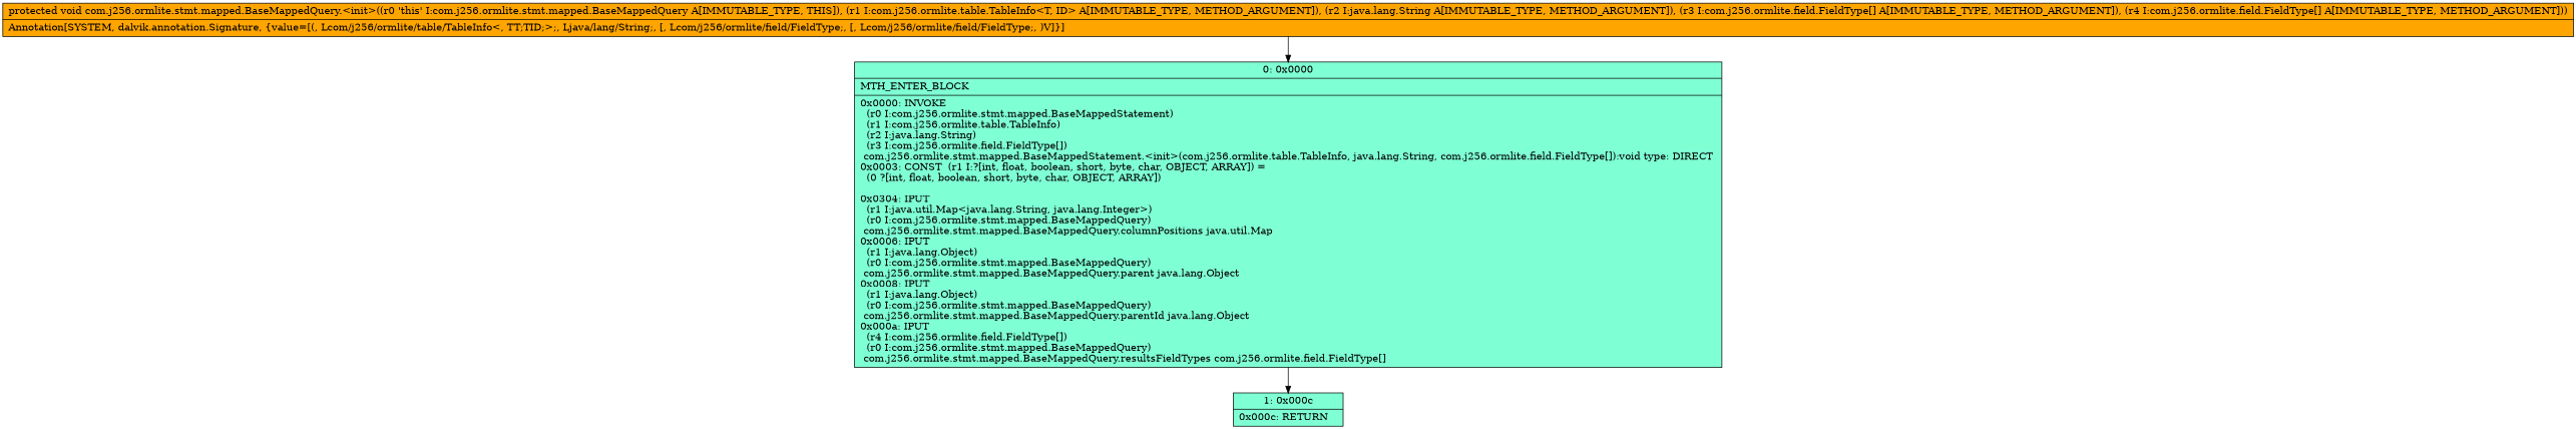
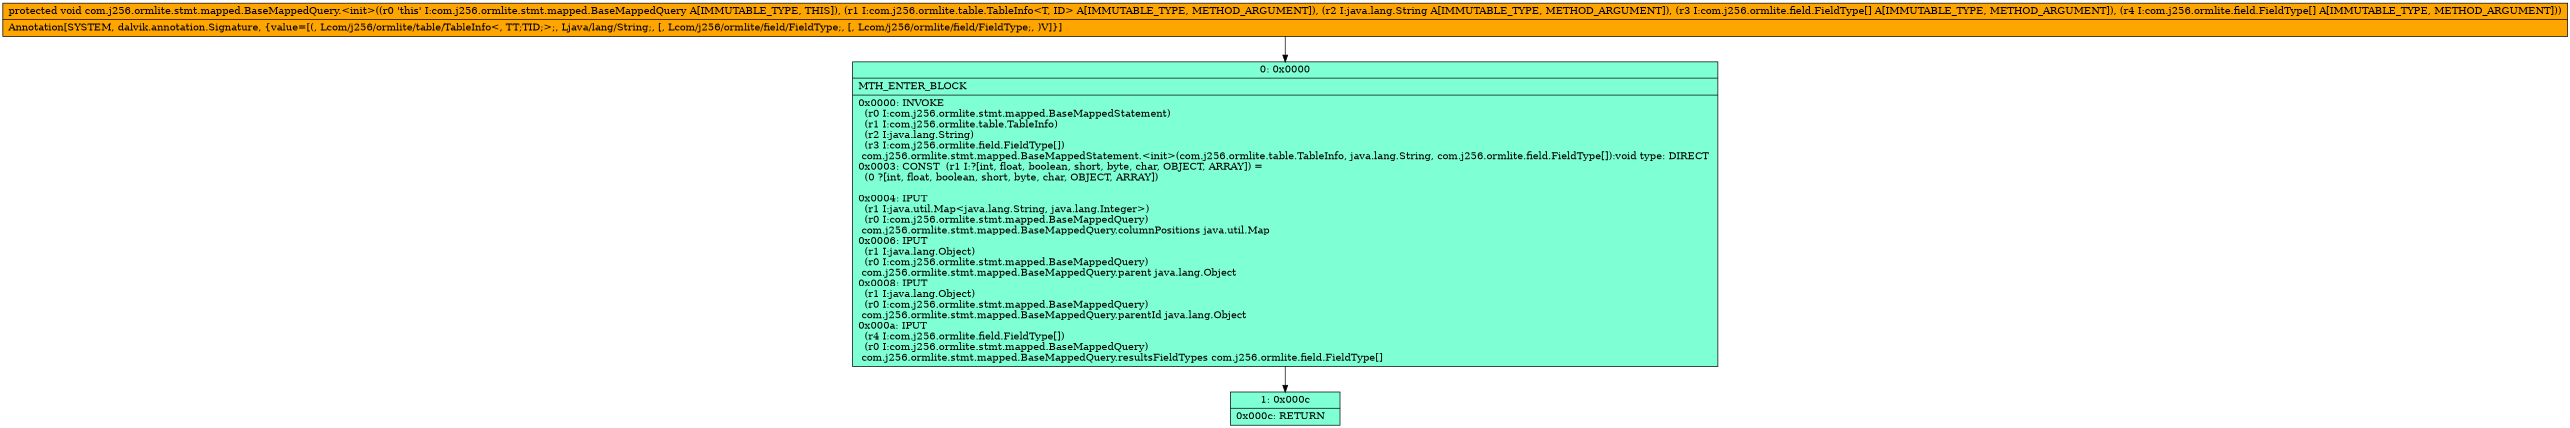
  digraph {
    node [shape=record style=filled fillcolor=aquamarine]
-   n1 [label="{0\:\ 0x0000|MTH_ENTER_BLOCK\l|0x0000: INVOKE  \l  (r0 I:com.j256.ormlite.stmt.mapped.BaseMappedStatement)\l  (r1 I:com.j256.ormlite.table.TableInfo)\l  (r2 I:java.lang.String)\l  (r3 I:com.j256.ormlite.field.FieldType[])\l com.j256.ormlite.stmt.mapped.BaseMappedStatement.\<init\>(com.j256.ormlite.table.TableInfo, java.lang.String, com.j256.ormlite.field.FieldType[]):void type: DIRECT \l0x0003: CONST  (r1 I:?[int, float, boolean, short, byte, char, OBJECT, ARRAY]) = \l  (0 ?[int, float, boolean, short, byte, char, OBJECT, ARRAY])\l \l0x0304: IPUT  \l  (r1 I:java.util.Map\<java.lang.String, java.lang.Integer\>)\l  (r0 I:com.j256.ormlite.stmt.mapped.BaseMappedQuery)\l com.j256.ormlite.stmt.mapped.BaseMappedQuery.columnPositions java.util.Map \l0x0006: IPUT  \l  (r1 I:java.lang.Object)\l  (r0 I:com.j256.ormlite.stmt.mapped.BaseMappedQuery)\l com.j256.ormlite.stmt.mapped.BaseMappedQuery.parent java.lang.Object \l0x0008: IPUT  \l  (r1 I:java.lang.Object)\l  (r0 I:com.j256.ormlite.stmt.mapped.BaseMappedQuery)\l com.j256.ormlite.stmt.mapped.BaseMappedQuery.parentId java.lang.Object \l0x000a: IPUT  \l  (r4 I:com.j256.ormlite.field.FieldType[])\l  (r0 I:com.j256.ormlite.stmt.mapped.BaseMappedQuery)\l com.j256.ormlite.stmt.mapped.BaseMappedQuery.resultsFieldTypes com.j256.ormlite.field.FieldType[] \l}"]
+   n1 [label="{0\:\ 0x0000|MTH_ENTER_BLOCK\l|0x0000: INVOKE  \l  (r0 I:com.j256.ormlite.stmt.mapped.BaseMappedStatement)\l  (r1 I:com.j256.ormlite.table.TableInfo)\l  (r2 I:java.lang.String)\l  (r3 I:com.j256.ormlite.field.FieldType[])\l com.j256.ormlite.stmt.mapped.BaseMappedStatement.\<init\>(com.j256.ormlite.table.TableInfo, java.lang.String, com.j256.ormlite.field.FieldType[]):void type: DIRECT \l0x0003: CONST  (r1 I:?[int, float, boolean, short, byte, char, OBJECT, ARRAY]) = \l  (0 ?[int, float, boolean, short, byte, char, OBJECT, ARRAY])\l \l0x0004: IPUT  \l  (r1 I:java.util.Map\<java.lang.String, java.lang.Integer\>)\l  (r0 I:com.j256.ormlite.stmt.mapped.BaseMappedQuery)\l com.j256.ormlite.stmt.mapped.BaseMappedQuery.columnPositions java.util.Map \l0x0006: IPUT  \l  (r1 I:java.lang.Object)\l  (r0 I:com.j256.ormlite.stmt.mapped.BaseMappedQuery)\l com.j256.ormlite.stmt.mapped.BaseMappedQuery.parent java.lang.Object \l0x0008: IPUT  \l  (r1 I:java.lang.Object)\l  (r0 I:com.j256.ormlite.stmt.mapped.BaseMappedQuery)\l com.j256.ormlite.stmt.mapped.BaseMappedQuery.parentId java.lang.Object \l0x000a: IPUT  \l  (r4 I:com.j256.ormlite.field.FieldType[])\l  (r0 I:com.j256.ormlite.stmt.mapped.BaseMappedQuery)\l com.j256.ormlite.stmt.mapped.BaseMappedQuery.resultsFieldTypes com.j256.ormlite.field.FieldType[] \l}"]
    n2 [label="{1\:\ 0x000c|0x000c: RETURN   \l}"]
    n3 [label="{protected void com.j256.ormlite.stmt.mapped.BaseMappedQuery.\<init\>((r0 'this' I:com.j256.ormlite.stmt.mapped.BaseMappedQuery A[IMMUTABLE_TYPE, THIS]), (r1 I:com.j256.ormlite.table.TableInfo\<T, ID\> A[IMMUTABLE_TYPE, METHOD_ARGUMENT]), (r2 I:java.lang.String A[IMMUTABLE_TYPE, METHOD_ARGUMENT]), (r3 I:com.j256.ormlite.field.FieldType[] A[IMMUTABLE_TYPE, METHOD_ARGUMENT]), (r4 I:com.j256.ormlite.field.FieldType[] A[IMMUTABLE_TYPE, METHOD_ARGUMENT]))  | Annotation[SYSTEM, dalvik.annotation.Signature, \{value=[(, Lcom\/j256\/ormlite\/table\/TableInfo\<, TT;TID;\>;, Ljava\/lang\/String;, [, Lcom\/j256\/ormlite\/field\/FieldType;, [, Lcom\/j256\/ormlite\/field\/FieldType;, )V]\}]\l}" fillcolor=orange]
    n1 -> n2
    n3 -> n1
  }
